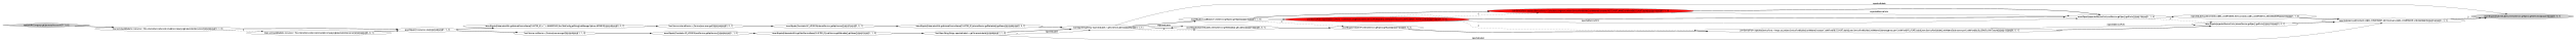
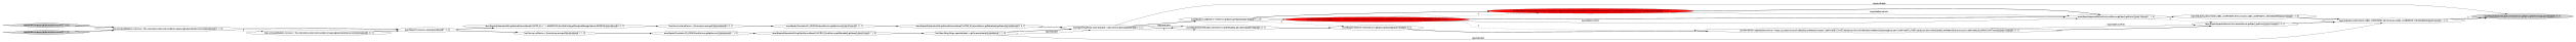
  digraph {
    fontname=Roboto
    rankdir=LR
    node [fillcolor=white fontname=Roboto shape=ellipse style=filled]
    edge [fontname=Roboto style=bold]
    n1 [label="final List<HasMetadata> resources = this.externalServiceDecorator.buildAccompanyingKubernetesResources()@@@3@@@['1', '1', '0']"]
    n2 [label="final List<HasMetadata> resources = this.internalServiceDecorator.buildAccompanyingKubernetesResources()@@@3@@@['0', '0', '1']"]
    n3 [label="assertEquals(1,resources.size())@@@4@@@['1', '1', '1']"]
    n4 [label="assertEquals(KubernetesUtils.getInternalServiceName(CLUSTER_ID) + \".\" + NAMESPACE,this.flinkConfig.getString(JobManagerOptions.ADDRESS))@@@5@@@['0', '0', '1']"]
    n5 [label="final Service restService = (Service)resources.get(0)@@@5@@@['1', '1', '0']"]
    n6 [fillcolor=red label="List<ServicePort> expectedServicePorts = Collections.singletonList(new ServicePortBuilder().withName(\"rest-port\").withPort(REST_PORT).build())@@@11@@@['1', '0', '0']"]
    n7 [label="List<ServicePort> expectedServicePorts = Arrays.asList(new ServicePortBuilder().withName(\"rest-port\").withPort(REST_PORT).build(),new ServicePortBuilder().withName(\"jobmanager-rpc-port\").withPort(RPC_PORT).build(),new ServicePortBuilder().withName(\"blob-server-port\").withPort(BLOB_SERVER_PORT).build())@@@12@@@['0', '0', '1']"]
    n8 [fillcolor=red label="List<ServicePort> expectedServicePorts = Collections.singletonList(new ServicePortBuilder().withName(Constants.REST_PORT_NAME).withPort(REST_PORT).build())@@@11@@@['0', '1', '0']"]
    n9 [label="assertEquals(expectedServicePorts,restService.getSpec().getPorts())@@@12@@@['1', '1', '0']"]
    n10 [label="assertEquals(expectedServicePorts,internalService.getSpec().getPorts())@@@13@@@['0', '0', '1']"]
    n11 [label="expectedLabels.put(Constants.LABEL_COMPONENT_KEY,Constants.LABEL_COMPONENT_JOB_MANAGER)@@@13@@@['1', '1', '0']"]
    n12 [label="assertEquals(expectedLabels,internalService.getMetadata().getLabels())@@@10@@@['0', '0', '1']"]
    n13 [label="assertEquals(\"ClusterIP\",internalService.getSpec().getType())@@@11@@@['0', '0', '1']"]
    n14 [label="assertEquals(\"LoadBalancer\",restService.getSpec().getType())@@@10@@@['1', '1', '0']"]
    n15 [label="assertEquals(Constants.API_VERSION,internalService.getApiVersion())@@@7@@@['0', '0', '1']"]
    n16 [label="assertEquals(KubernetesUtils.getInternalServiceName(CLUSTER_ID),internalService.getMetadata().getName())@@@8@@@['0', '0', '1']"]
    n17 [label="final Map<String,String> expectedLabels = getCommonLabels()@@@9@@@['1', '1', '1']"]
    n18 [fillcolor=lightgray label="assertEquals(expectedLabels,internalService.getSpec().getSelector())@@@15@@@['0', '0', '1']"]
    n19 [label="expectedLabels.put(Constants.LABEL_COMPONENT_KEY,Constants.LABEL_COMPONENT_JOB_MANAGER)@@@14@@@['1', '1', '1']"]
    n20 [fillcolor=lightgray label="testBuildAccompanyingKubernetesResources['1', '0', '0']" shape=diamond]
    n21 [label="final Service internalService = (Service)resources.get(0)@@@6@@@['0', '0', '1']"]
    n22 [label="assertEquals(Constants.API_VERSION,restService.getApiVersion())@@@6@@@['1', '1', '0']"]
    n23 [label="assertEquals(KubernetesUtils.getRestServiceName(CLUSTER_ID),restService.getMetadata().getName())@@@7@@@['1', '1', '0']"]
    n24 [label="final Map<String,String> expectedLabels = getCommonLabels()@@@8@@@['1', '1', '0']"]
+   n25 [fillcolor=lightgray label="testBuildAccompanyingKubernetesResources['0', '1', '0']" shape=diamond]
    n1 -> n2 [label=0 style=dashed]
    n1 -> n3
    n2 -> n3
    n3 -> n4
    n3 -> n5
    n4 -> n21
    n5 -> n22
    n6 -> n7 [label=0 style=dashed]
    n6 -> n8 [label=0 style=dashed]
    n6 -> n9
    n6 -> n9 [label=expectedServicePorts style=solid]
    n7 -> n10 [label=expectedServicePorts style=solid]
    n7 -> n10
    n8 -> n9 [label=expectedServicePorts style=solid]
    n8 -> n9
    n9 -> n10 [label=0 style=dashed]
    n9 -> n11
    n10 -> n19
    n11 -> n19
    n12 -> n13
    n13 -> n7
    n14 -> n6
    n14 -> n8
    n14 -> n13 [label=0 style=dashed]
    n15 -> n16
    n16 -> n17
    n17 -> n12
    n17 -> n12 [label=0 style=dashed]
    n17 -> n12 [label=expectedLabels style=solid]
    n17 -> n14
    n17 -> n18 [label=expectedLabels style=solid]
    n19 -> n18 [label=0 style=dashed]
    n19 -> n18
    n20 -> n1
    n21 -> n15
    n22 -> n23
    n23 -> n24
    n24 -> n17
    n24 -> n17 [label=expectedLabels style=solid]
    n24 -> n19 [label=expectedLabels style=solid]
+   n25 -> n1
  }
